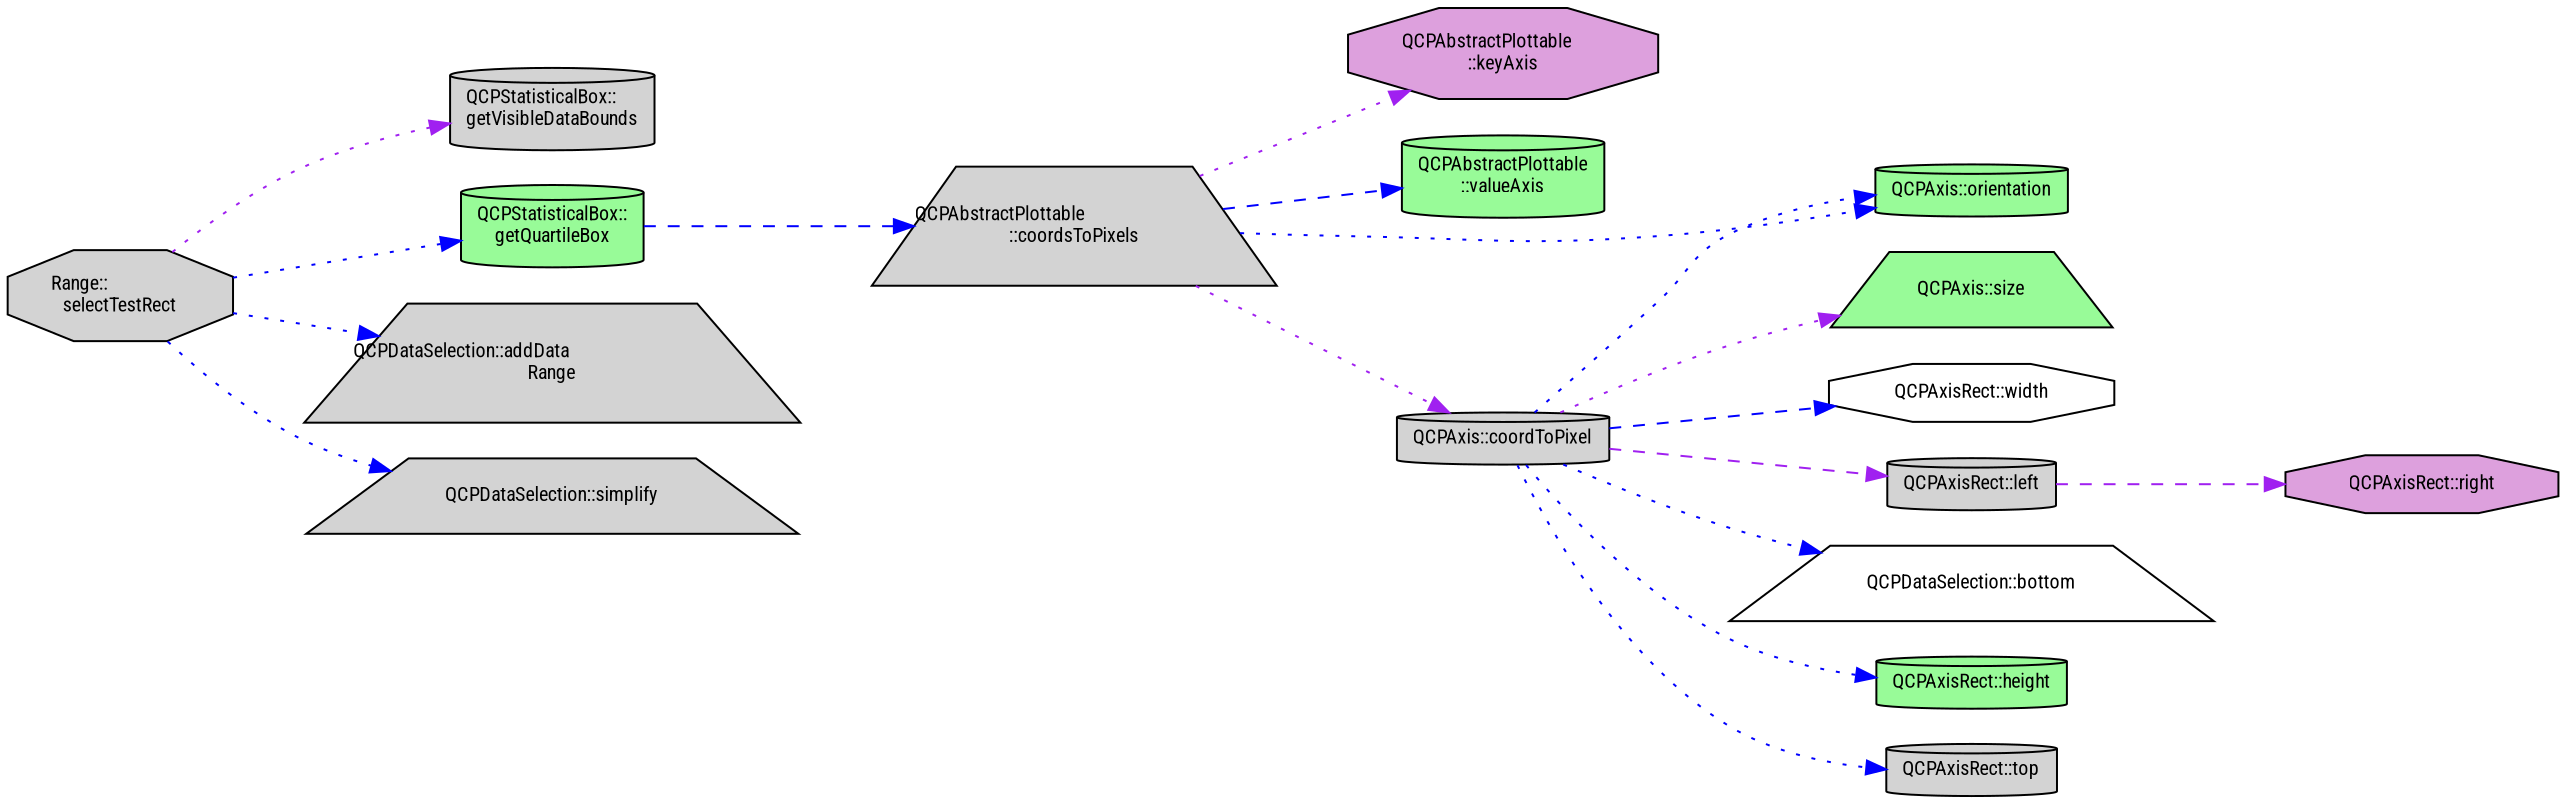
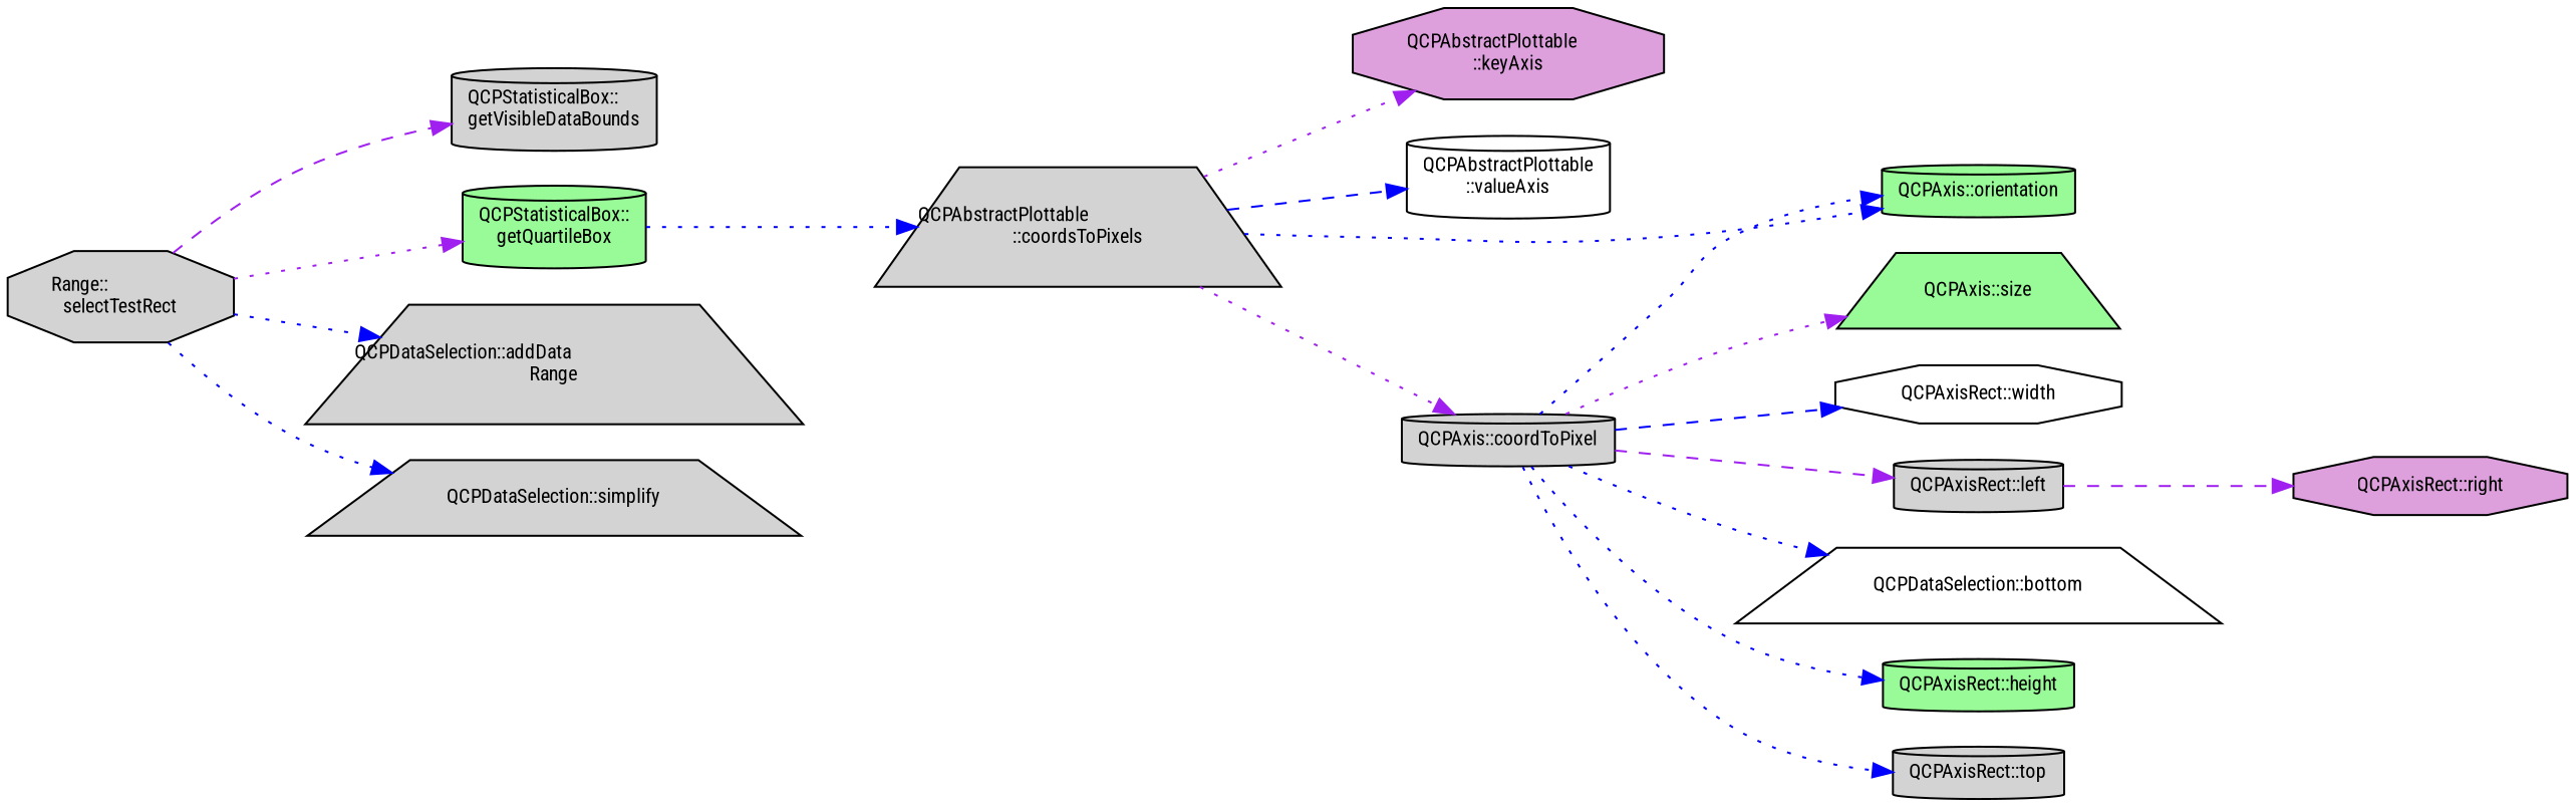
  digraph {
    fontname="Roboto Condensed"
    rankdir=LR
    node [color=black fillcolor=lightgrey fontname="Roboto Condensed" fontsize=10 shape=cylinder style=filled]
    edge [color=blue fontname="Roboto Condensed" fontsize=10 labelfontname=Helvetica labelfontsize=10 style=dotted]
    n1 [fontcolor=black height=0.2 label="Range::\lselectTestRect" shape=octagon width=0.4]
    n2 [height=0.2 label="QCPStatisticalBox::\lgetVisibleDataBounds" width=0.4]
    n3 [fillcolor=palegreen height=0.2 label="QCPStatisticalBox::\lgetQuartileBox" width=0.4]
    n4 [height=0.2 label="QCPDataSelection::addData\lRange" shape=trapezium width=0.4]
    n5 [height=0.2 label="QCPDataSelection::simplify" shape=trapezium width=0.4]
    n6 [height=0.2 label="QCPAbstractPlottable\l::coordsToPixels" shape=trapezium width=0.4]
    n7 [fillcolor=plum height=0.2 label="QCPAbstractPlottable\l::keyAxis" shape=octagon width=0.4]
-   n8 [fillcolor=palegreen height=0.2 label="QCPAbstractPlottable\l::valueAxis" width=0.4]
+   n8 [fillcolor=white height=0.2 label="QCPAbstractPlottable\l::valueAxis" width=0.4]
    n9 [fillcolor=palegreen height=0.2 label="QCPAxis::orientation" width=0.4]
    n10 [height=0.2 label="QCPAxis::coordToPixel" width=0.4]
    n11 [fillcolor=palegreen height=0.2 label="QCPAxis::size" shape=trapezium width=0.4]
    n12 [fillcolor=white height=0.2 label="QCPAxisRect::width" shape=octagon width=0.4]
    n13 [height=0.2 label="QCPAxisRect::left" width=0.4]
    n14 [fillcolor=white height=0.2 label="QCPDataSelection::bottom" shape=trapezium width=0.4]
    n15 [fillcolor=palegreen height=0.2 label="QCPAxisRect::height" width=0.4]
    n16 [height=0.2 label="QCPAxisRect::top" width=0.4]
    n17 [fillcolor=plum height=0.2 label="QCPAxisRect::right" shape=octagon width=0.4]
-   n1 -> n2 [color=purple]
-   n1 -> n3
+   n1 -> n2 [color=purple style=dashed]
+   n1 -> n3 [color=purple]
    n1 -> n4
    n1 -> n5
-   n3 -> n6 [style=dashed]
+   n3 -> n6
    n6 -> n7 [color=purple]
    n6 -> n8 [style=dashed]
    n6 -> n9
    n6 -> n10 [color=purple]
    n10 -> n9
    n10 -> n11 [color=purple]
    n10 -> n12 [style=dashed]
    n10 -> n13 [color=purple style=dashed]
    n10 -> n14
    n10 -> n15
    n10 -> n16
    n13 -> n17 [color=purple style=dashed]
  }
